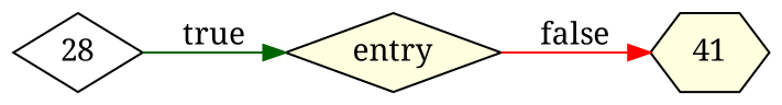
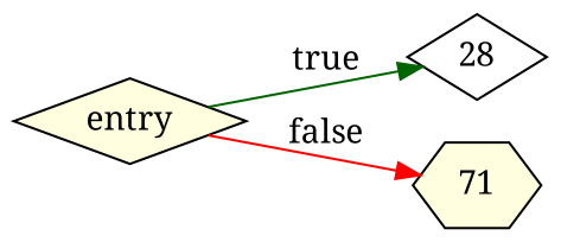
  digraph {
    fontname="Noto Serif"
    rankdir=LR
    node [fillcolor=lightyellow fontname="Noto Serif" shape=diamond style=filled]
    edge [fontname="Noto Serif"]
    n1 [label=entry]
    28 [fillcolor=white]
-   41 [shape=hexagon]
-   28 -> n1 [color=darkgreen label=true]
+   41 [shape=hexagon label=71]
+   n1 -> 28 [color=darkgreen label=true]
    n1 -> 41 [color=red label=false]
  }
